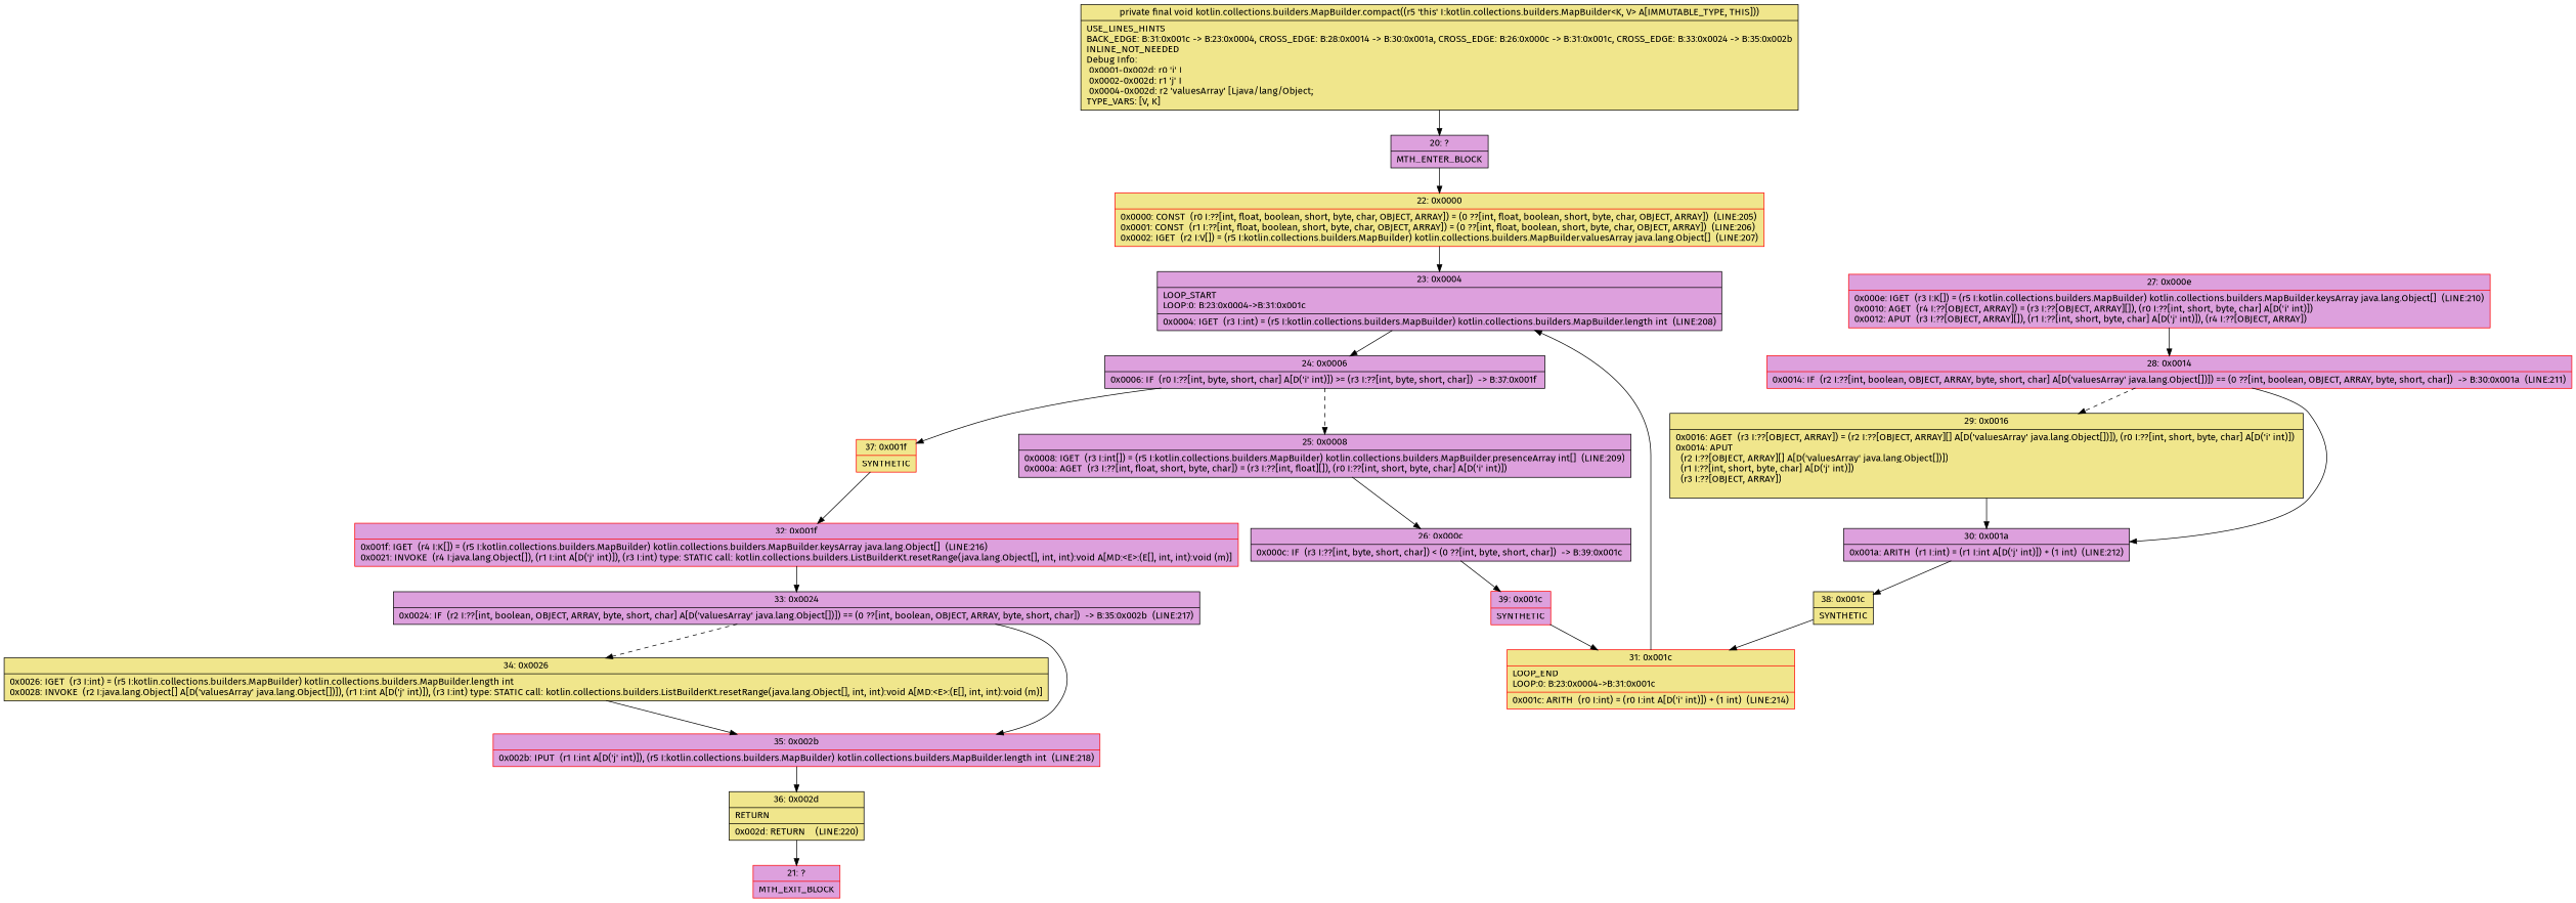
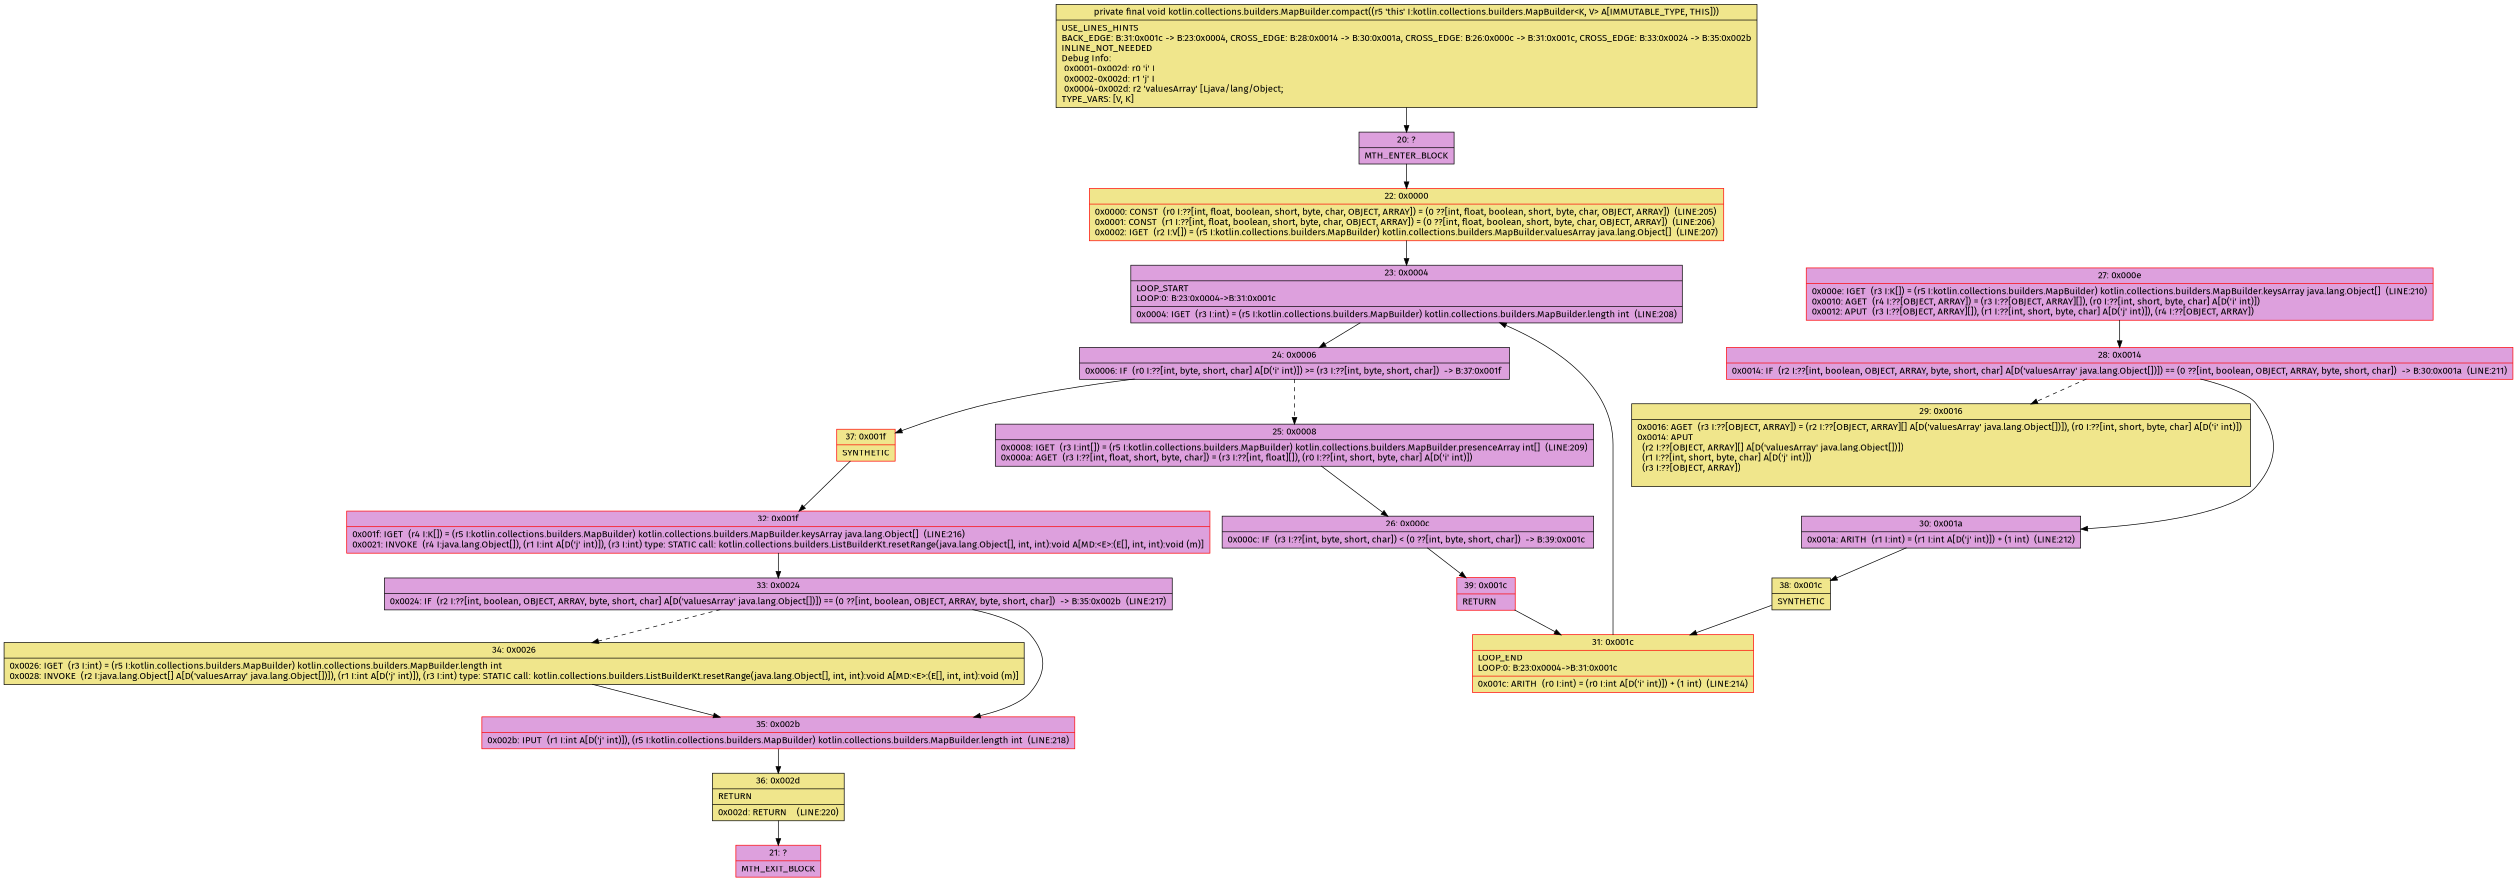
  digraph {
    fontname="Fira Sans"
    node [color=black fillcolor=plum fontname="Fira Sans" shape=record style=filled]
    edge [fontname="Fira Sans"]
    n1 [label="{20\:\ ?|MTH_ENTER_BLOCK\l}"]
    n2 [color=red fillcolor=khaki label="{22\:\ 0x0000|0x0000: CONST  (r0 I:??[int, float, boolean, short, byte, char, OBJECT, ARRAY]) = (0 ??[int, float, boolean, short, byte, char, OBJECT, ARRAY])  (LINE:205)\l0x0001: CONST  (r1 I:??[int, float, boolean, short, byte, char, OBJECT, ARRAY]) = (0 ??[int, float, boolean, short, byte, char, OBJECT, ARRAY])  (LINE:206)\l0x0002: IGET  (r2 I:V[]) = (r5 I:kotlin.collections.builders.MapBuilder) kotlin.collections.builders.MapBuilder.valuesArray java.lang.Object[]  (LINE:207)\l}"]
    n3 [label="{23\:\ 0x0004|LOOP_START\lLOOP:0: B:23:0x0004\-\>B:31:0x001c\l|0x0004: IGET  (r3 I:int) = (r5 I:kotlin.collections.builders.MapBuilder) kotlin.collections.builders.MapBuilder.length int  (LINE:208)\l}"]
    n4 [label="{24\:\ 0x0006|0x0006: IF  (r0 I:??[int, byte, short, char] A[D('i' int)]) \>= (r3 I:??[int, byte, short, char])  \-\> B:37:0x001f \l}"]
    n5 [label="{25\:\ 0x0008|0x0008: IGET  (r3 I:int[]) = (r5 I:kotlin.collections.builders.MapBuilder) kotlin.collections.builders.MapBuilder.presenceArray int[]  (LINE:209)\l0x000a: AGET  (r3 I:??[int, float, short, byte, char]) = (r3 I:??[int, float][]), (r0 I:??[int, short, byte, char] A[D('i' int)]) \l}"]
    n6 [color=red fillcolor=khaki label="{37\:\ 0x001f|SYNTHETIC\l}"]
    n7 [label="{26\:\ 0x000c|0x000c: IF  (r3 I:??[int, byte, short, char]) \< (0 ??[int, byte, short, char])  \-\> B:39:0x001c \l}"]
    n8 [color=red label="{32\:\ 0x001f|0x001f: IGET  (r4 I:K[]) = (r5 I:kotlin.collections.builders.MapBuilder) kotlin.collections.builders.MapBuilder.keysArray java.lang.Object[]  (LINE:216)\l0x0021: INVOKE  (r4 I:java.lang.Object[]), (r1 I:int A[D('j' int)]), (r3 I:int) type: STATIC call: kotlin.collections.builders.ListBuilderKt.resetRange(java.lang.Object[], int, int):void A[MD:\<E\>:(E[], int, int):void (m)]\l}"]
-   n9 [color=red label="{39\:\ 0x001c|SYNTHETIC\l}"]
+   n9 [color=red label="{39\:\ 0x001c|RETURN\l}"]
    n10 [color=red label="{27\:\ 0x000e|0x000e: IGET  (r3 I:K[]) = (r5 I:kotlin.collections.builders.MapBuilder) kotlin.collections.builders.MapBuilder.keysArray java.lang.Object[]  (LINE:210)\l0x0010: AGET  (r4 I:??[OBJECT, ARRAY]) = (r3 I:??[OBJECT, ARRAY][]), (r0 I:??[int, short, byte, char] A[D('i' int)]) \l0x0012: APUT  (r3 I:??[OBJECT, ARRAY][]), (r1 I:??[int, short, byte, char] A[D('j' int)]), (r4 I:??[OBJECT, ARRAY]) \l}"]
    n11 [color=red label="{28\:\ 0x0014|0x0014: IF  (r2 I:??[int, boolean, OBJECT, ARRAY, byte, short, char] A[D('valuesArray' java.lang.Object[])]) == (0 ??[int, boolean, OBJECT, ARRAY, byte, short, char])  \-\> B:30:0x001a  (LINE:211)\l}"]
    n12 [color=red fillcolor=khaki label="{31\:\ 0x001c|LOOP_END\lLOOP:0: B:23:0x0004\-\>B:31:0x001c\l|0x001c: ARITH  (r0 I:int) = (r0 I:int A[D('i' int)]) + (1 int)  (LINE:214)\l}"]
    n13 [fillcolor=khaki label="{29\:\ 0x0016|0x0016: AGET  (r3 I:??[OBJECT, ARRAY]) = (r2 I:??[OBJECT, ARRAY][] A[D('valuesArray' java.lang.Object[])]), (r0 I:??[int, short, byte, char] A[D('i' int)]) \l0x0014: APUT  \l  (r2 I:??[OBJECT, ARRAY][] A[D('valuesArray' java.lang.Object[])])\l  (r1 I:??[int, short, byte, char] A[D('j' int)])\l  (r3 I:??[OBJECT, ARRAY])\l \l}"]
    n14 [label="{30\:\ 0x001a|0x001a: ARITH  (r1 I:int) = (r1 I:int A[D('j' int)]) + (1 int)  (LINE:212)\l}"]
    n15 [fillcolor=khaki label="{38\:\ 0x001c|SYNTHETIC\l}"]
    n16 [label="{33\:\ 0x0024|0x0024: IF  (r2 I:??[int, boolean, OBJECT, ARRAY, byte, short, char] A[D('valuesArray' java.lang.Object[])]) == (0 ??[int, boolean, OBJECT, ARRAY, byte, short, char])  \-\> B:35:0x002b  (LINE:217)\l}"]
    n17 [fillcolor=khaki label="{34\:\ 0x0026|0x0026: IGET  (r3 I:int) = (r5 I:kotlin.collections.builders.MapBuilder) kotlin.collections.builders.MapBuilder.length int \l0x0028: INVOKE  (r2 I:java.lang.Object[] A[D('valuesArray' java.lang.Object[])]), (r1 I:int A[D('j' int)]), (r3 I:int) type: STATIC call: kotlin.collections.builders.ListBuilderKt.resetRange(java.lang.Object[], int, int):void A[MD:\<E\>:(E[], int, int):void (m)]\l}"]
    n18 [color=red label="{35\:\ 0x002b|0x002b: IPUT  (r1 I:int A[D('j' int)]), (r5 I:kotlin.collections.builders.MapBuilder) kotlin.collections.builders.MapBuilder.length int  (LINE:218)\l}"]
    n19 [fillcolor=khaki label="{36\:\ 0x002d|RETURN\l|0x002d: RETURN    (LINE:220)\l}"]
    n20 [color=red label="{21\:\ ?|MTH_EXIT_BLOCK\l}"]
    n21 [fillcolor=khaki label="{private final void kotlin.collections.builders.MapBuilder.compact((r5 'this' I:kotlin.collections.builders.MapBuilder\<K, V\> A[IMMUTABLE_TYPE, THIS]))  | USE_LINES_HINTS\lBACK_EDGE: B:31:0x001c \-\> B:23:0x0004, CROSS_EDGE: B:28:0x0014 \-\> B:30:0x001a, CROSS_EDGE: B:26:0x000c \-\> B:31:0x001c, CROSS_EDGE: B:33:0x0024 \-\> B:35:0x002b\lINLINE_NOT_NEEDED\lDebug Info:\l  0x0001\-0x002d: r0 'i' I\l  0x0002\-0x002d: r1 'j' I\l  0x0004\-0x002d: r2 'valuesArray' [Ljava\/lang\/Object;\lTYPE_VARS: [V, K]\l}"]
    n1 -> n2
    n2 -> n3
    n3 -> n4
    n4 -> n5 [style=dashed]
    n4 -> n6
    n5 -> n7
    n6 -> n8
    n7 -> n9
    n8 -> n16
    n9 -> n12
    n10 -> n11
    n11 -> n13 [style=dashed]
    n11 -> n14
    n12 -> n3
-   n13 -> n14
    n14 -> n15
    n15 -> n12
    n16 -> n17 [style=dashed]
    n16 -> n18
    n17 -> n18
    n18 -> n19
    n19 -> n20
    n21 -> n1
  }
